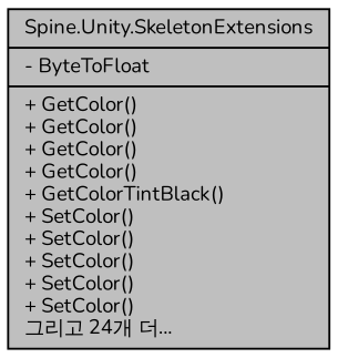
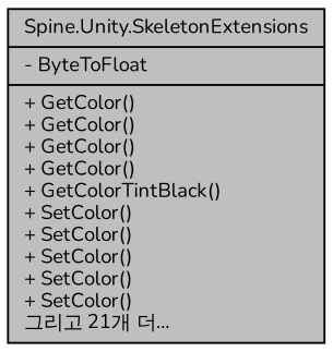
  digraph {
    fontname=Nunito
-   n1 [color=black fillcolor=grey75 fontcolor=black fontname=Nunito fontsize=10 height=0.2 label="{Spine.Unity.SkeletonExtensions\n|- ByteToFloat\l|+ GetColor()\l+ GetColor()\l+ GetColor()\l+ GetColor()\l+ GetColorTintBlack()\l+ SetColor()\l+ SetColor()\l+ SetColor()\l+ SetColor()\l+ SetColor()\l그리고 24개 더...\l}" shape=record style=filled width=0.4]
+   n1 [color=black fillcolor=grey75 fontcolor=black fontname=Nunito fontsize=10 height=0.2 label="{Spine.Unity.SkeletonExtensions\n|- ByteToFloat\l|+ GetColor()\l+ GetColor()\l+ GetColor()\l+ GetColor()\l+ GetColorTintBlack()\l+ SetColor()\l+ SetColor()\l+ SetColor()\l+ SetColor()\l+ SetColor()\l그리고 21개 더...\l}" shape=record style=filled width=0.4]
  }
